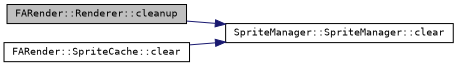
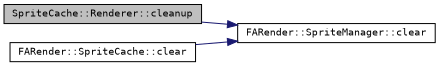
  digraph {
    fontname="DejaVu Sans Mono"
    rankdir=LR
    node [color=black fillcolor=white fontname="DejaVu Sans Mono" fontsize=10 shape=record style=filled]
    edge [color=midnightblue fontname="DejaVu Sans Mono" fontsize=10 labelfontname=Helvetica labelfontsize=10 style=solid]
-   n1 [fillcolor=grey75 fontcolor=black height=0.2 label="FARender::Renderer::cleanup" width=0.4]
-   n2 [height=0.2 label="SpriteManager::SpriteManager::clear" width=0.4]
+   n1 [fillcolor=grey75 fontcolor=black height=0.2 label="SpriteCache::Renderer::cleanup" width=0.4]
+   n2 [height=0.2 label="FARender::SpriteManager::clear" width=0.4]
    n3 [height=0.2 label="FARender::SpriteCache::clear" width=0.4]
    n1 -> n2
    n3 -> n2
  }
